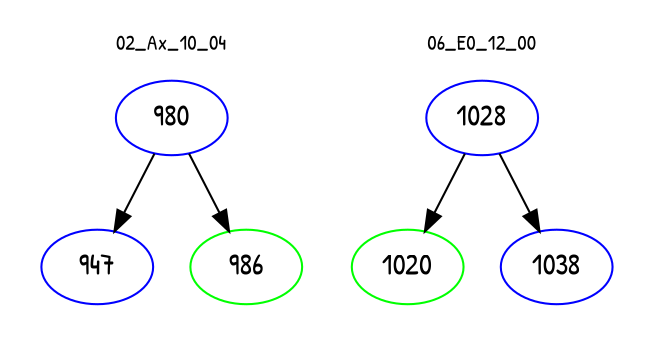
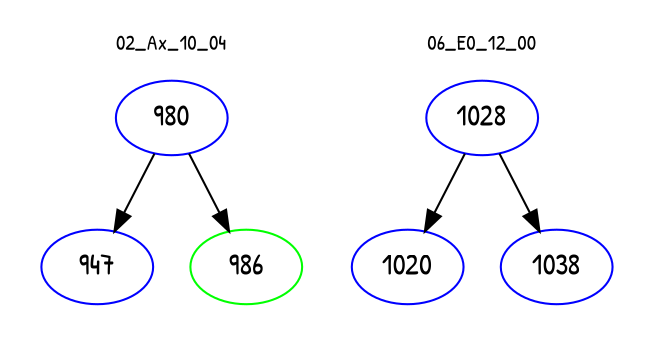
  digraph {
    fontname="Patrick Hand"
    node [color=blue fontname="Patrick Hand"]
    edge [color=black fontname="Patrick Hand"]
    n1 [label=980]
    n2 [label=947]
    n3 [color=green label=986]
    n4 [label=1028]
-   n5 [color=green label=1020]
+   n5 [label=1020]
    n6 [label=1038]
    subgraph cluster_1 {
      color=white
      fontsize=10
      label="02_Ax_10_04"
      n1
      n2
      n3
    }
    subgraph cluster_2 {
      color=white
      fontsize=10
      label="06_E0_12_00"
      n4
      n5
      n6
    }
    n1 -> n2
    n1 -> n3
    n4 -> n5
    n4 -> n6
  }
